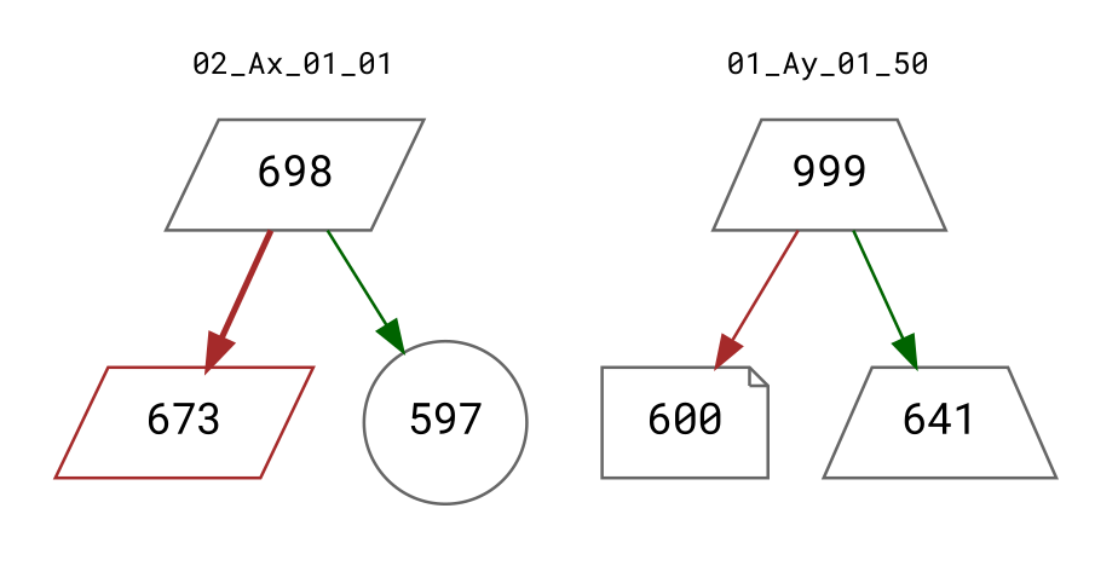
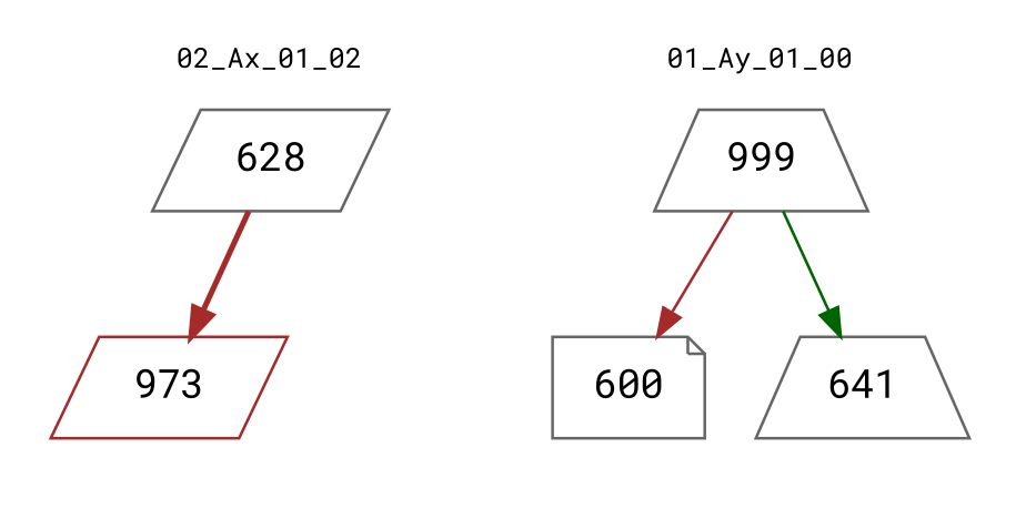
  digraph {
    fontname="Roboto Mono"
    node [color=gray40 fontname="Roboto Mono" shape=parallelogram]
    edge [color=brown fontname="Roboto Mono" style=solid]
-   n1 [label=698]
-   n2 [color=brown label=673]
-   n3 [label=597 shape=circle]
+   n1 [label=628]
+   n2 [color=brown label=973]
    n4 [label=999 shape=trapezium]
    n5 [label=600 shape=note]
    n6 [label=641 shape=trapezium]
    subgraph cluster_1 {
      color=white
      fontsize=10
-     label="02_Ax_01_01"
+     label="02_Ax_01_02"
      n1
      n2
-     n3
    }
    subgraph cluster_2 {
      color=white
      fontsize=10
-     label="01_Ay_01_50"
+     label="01_Ay_01_00"
      n4
      n5
      n6
    }
    n1 -> n2 [style=bold]
-   n1 -> n3 [color=darkgreen]
    n4 -> n5
    n4 -> n6 [color=darkgreen]
  }
